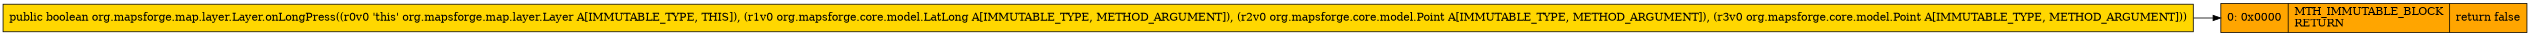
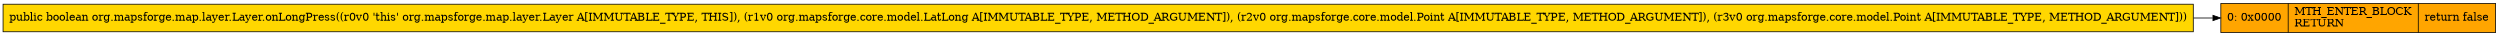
  digraph {
    rankdir=LR
    node [shape=record style=filled]
-   n1 [label="{0\:\ 0x0000|MTH_IMMUTABLE_BLOCK\lRETURN\l|return false\l}" fillcolor=orange]
+   n1 [label="{0\:\ 0x0000|MTH_ENTER_BLOCK\lRETURN\l|return false\l}" fillcolor=orange]
    n2 [label="{public boolean org.mapsforge.map.layer.Layer.onLongPress((r0v0 'this' org.mapsforge.map.layer.Layer A[IMMUTABLE_TYPE, THIS]), (r1v0 org.mapsforge.core.model.LatLong A[IMMUTABLE_TYPE, METHOD_ARGUMENT]), (r2v0 org.mapsforge.core.model.Point A[IMMUTABLE_TYPE, METHOD_ARGUMENT]), (r3v0 org.mapsforge.core.model.Point A[IMMUTABLE_TYPE, METHOD_ARGUMENT])) }" fillcolor=gold]
    n2 -> n1
  }
